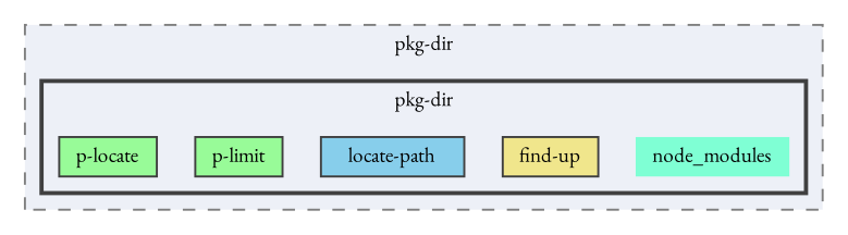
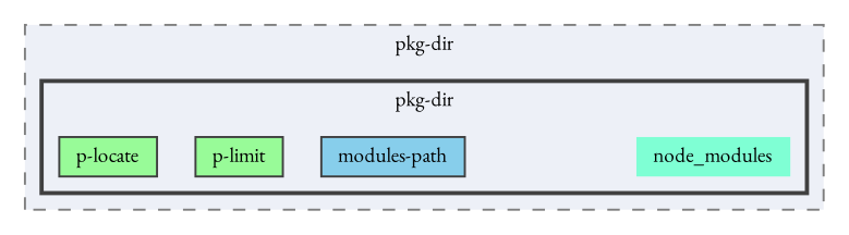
  digraph {
    compound=true
    fontname="EB Garamond"
    node [fontname="EB Garamond" fontsize=10 shape=box style=filled fillcolor=palegreen color=grey25]
    n1 [height=0.2 label=node_modules shape=plaintext width=0.4 fillcolor=aquamarine color=""]
-   n2 [fillcolor=khaki height=0.2 label="find-up" width=0.4]
-   n3 [fillcolor=skyblue height=0.2 label="locate-path" width=0.4]
+   n3 [fillcolor=skyblue height=0.2 label="modules-path" width=0.4]
    n4 [height=0.2 label="p-limit" width=0.4]
    n5 [height=0.2 label="p-locate" width=0.4]
    subgraph cluster_1 {
      bgcolor="#edf0f7"
      fontsize=10
      label="pkg-dir"
      pencolor=grey50
      style="filled,dashed"
      subgraph cluster_2 {
        bgcolor="#edf0f7"
        fontsize=10
        pencolor=grey25
        style="filled,bold"
        n1
-       n2
        n3
        n4
        n5
      }
    }
  }
